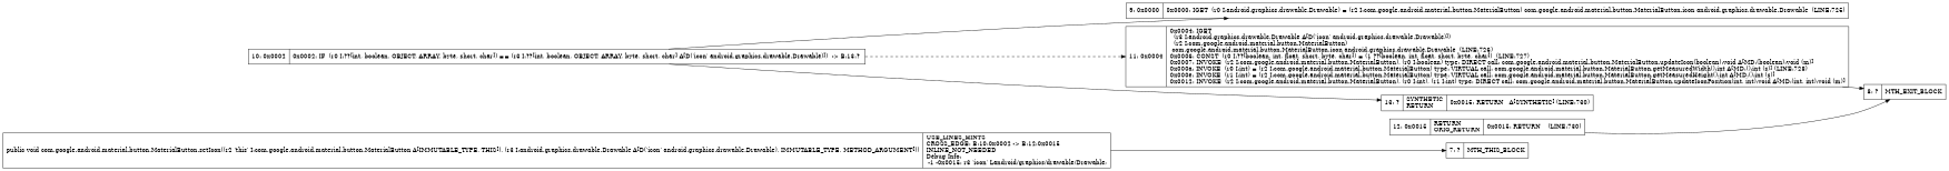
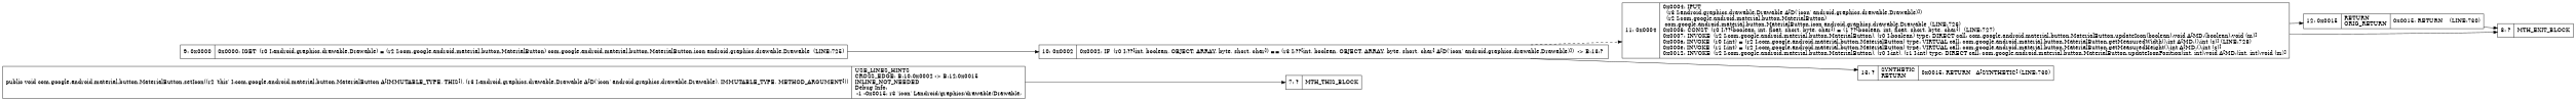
  digraph {
    rankdir=LR
    node [shape=record]
    n1 [label="{7\:\ ?|MTH_THIS_BLOCK\l}"]
    n2 [label="{9\:\ 0x0000|0x0000: IGET  (r0 I:android.graphics.drawable.Drawable) = (r2 I:com.google.android.material.button.MaterialButton) com.google.android.material.button.MaterialButton.icon android.graphics.drawable.Drawable  (LINE:725)\l}"]
    n3 [label="{10\:\ 0x0002|0x0002: IF  (r0 I:??[int, boolean, OBJECT, ARRAY, byte, short, char]) == (r3 I:??[int, boolean, OBJECT, ARRAY, byte, short, char] A[D('icon' android.graphics.drawable.Drawable)])  \-\> B:13:? \l}"]
-   n4 [label="{11\:\ 0x0004|0x0004: IGET  \l  (r3 I:android.graphics.drawable.Drawable A[D('icon' android.graphics.drawable.Drawable)])\l  (r2 I:com.google.android.material.button.MaterialButton)\l com.google.android.material.button.MaterialButton.icon android.graphics.drawable.Drawable  (LINE:726)\l0x0006: CONST  (r0 I:??[boolean, int, float, short, byte, char]) = (1 ??[boolean, int, float, short, byte, char])  (LINE:727)\l0x0007: INVOKE  (r2 I:com.google.android.material.button.MaterialButton), (r0 I:boolean) type: DIRECT call: com.google.android.material.button.MaterialButton.updateIcon(boolean):void A[MD:(boolean):void (m)]\l0x000a: INVOKE  (r0 I:int) = (r2 I:com.google.android.material.button.MaterialButton) type: VIRTUAL call: com.google.android.material.button.MaterialButton.getMeasuredWidth():int A[MD:():int (s)] (LINE:728)\l0x000e: INVOKE  (r1 I:int) = (r2 I:com.google.android.material.button.MaterialButton) type: VIRTUAL call: com.google.android.material.button.MaterialButton.getMeasuredHeight():int A[MD:():int (s)]\l0x0012: INVOKE  (r2 I:com.google.android.material.button.MaterialButton), (r0 I:int), (r1 I:int) type: DIRECT call: com.google.android.material.button.MaterialButton.updateIconPosition(int, int):void A[MD:(int, int):void (m)]\l}"]
+   n4 [label="{11\:\ 0x0004|0x0004: IPUT  \l  (r3 I:android.graphics.drawable.Drawable A[D('icon' android.graphics.drawable.Drawable)])\l  (r2 I:com.google.android.material.button.MaterialButton)\l com.google.android.material.button.MaterialButton.icon android.graphics.drawable.Drawable  (LINE:726)\l0x0006: CONST  (r0 I:??[boolean, int, float, short, byte, char]) = (1 ??[boolean, int, float, short, byte, char])  (LINE:727)\l0x0007: INVOKE  (r2 I:com.google.android.material.button.MaterialButton), (r0 I:boolean) type: DIRECT call: com.google.android.material.button.MaterialButton.updateIcon(boolean):void A[MD:(boolean):void (m)]\l0x000a: INVOKE  (r0 I:int) = (r2 I:com.google.android.material.button.MaterialButton) type: VIRTUAL call: com.google.android.material.button.MaterialButton.getMeasuredWidth():int A[MD:():int (s)] (LINE:728)\l0x000e: INVOKE  (r1 I:int) = (r2 I:com.google.android.material.button.MaterialButton) type: VIRTUAL call: com.google.android.material.button.MaterialButton.getMeasuredHeight():int A[MD:():int (s)]\l0x0012: INVOKE  (r2 I:com.google.android.material.button.MaterialButton), (r0 I:int), (r1 I:int) type: DIRECT call: com.google.android.material.button.MaterialButton.updateIconPosition(int, int):void A[MD:(int, int):void (m)]\l}"]
    n5 [label="{13\:\ ?|SYNTHETIC\lRETURN\l|0x0015: RETURN   A[SYNTHETIC] (LINE:730)\l}"]
    n6 [label="{12\:\ 0x0015|RETURN\lORIG_RETURN\l|0x0015: RETURN    (LINE:730)\l}"]
    n7 [label="{8\:\ ?|MTH_EXIT_BLOCK\l}"]
    n8 [label="{public void com.google.android.material.button.MaterialButton.setIcon((r2 'this' I:com.google.android.material.button.MaterialButton A[IMMUTABLE_TYPE, THIS]), (r3 I:android.graphics.drawable.Drawable A[D('icon' android.graphics.drawable.Drawable), IMMUTABLE_TYPE, METHOD_ARGUMENT]))  | USE_LINES_HINTS\lCROSS_EDGE: B:10:0x0002 \-\> B:12:0x0015\lINLINE_NOT_NEEDED\lDebug Info:\l  \-1 \-0x0015: r3 'icon' Landroid\/graphics\/drawable\/Drawable;\l}"]
-   n3 -> n2
+   n2 -> n3
    n3 -> n4 [style=dashed]
    n3 -> n5
+   n4 -> n6
    n4 -> n7
    n6 -> n7
    n8 -> n1
  }
